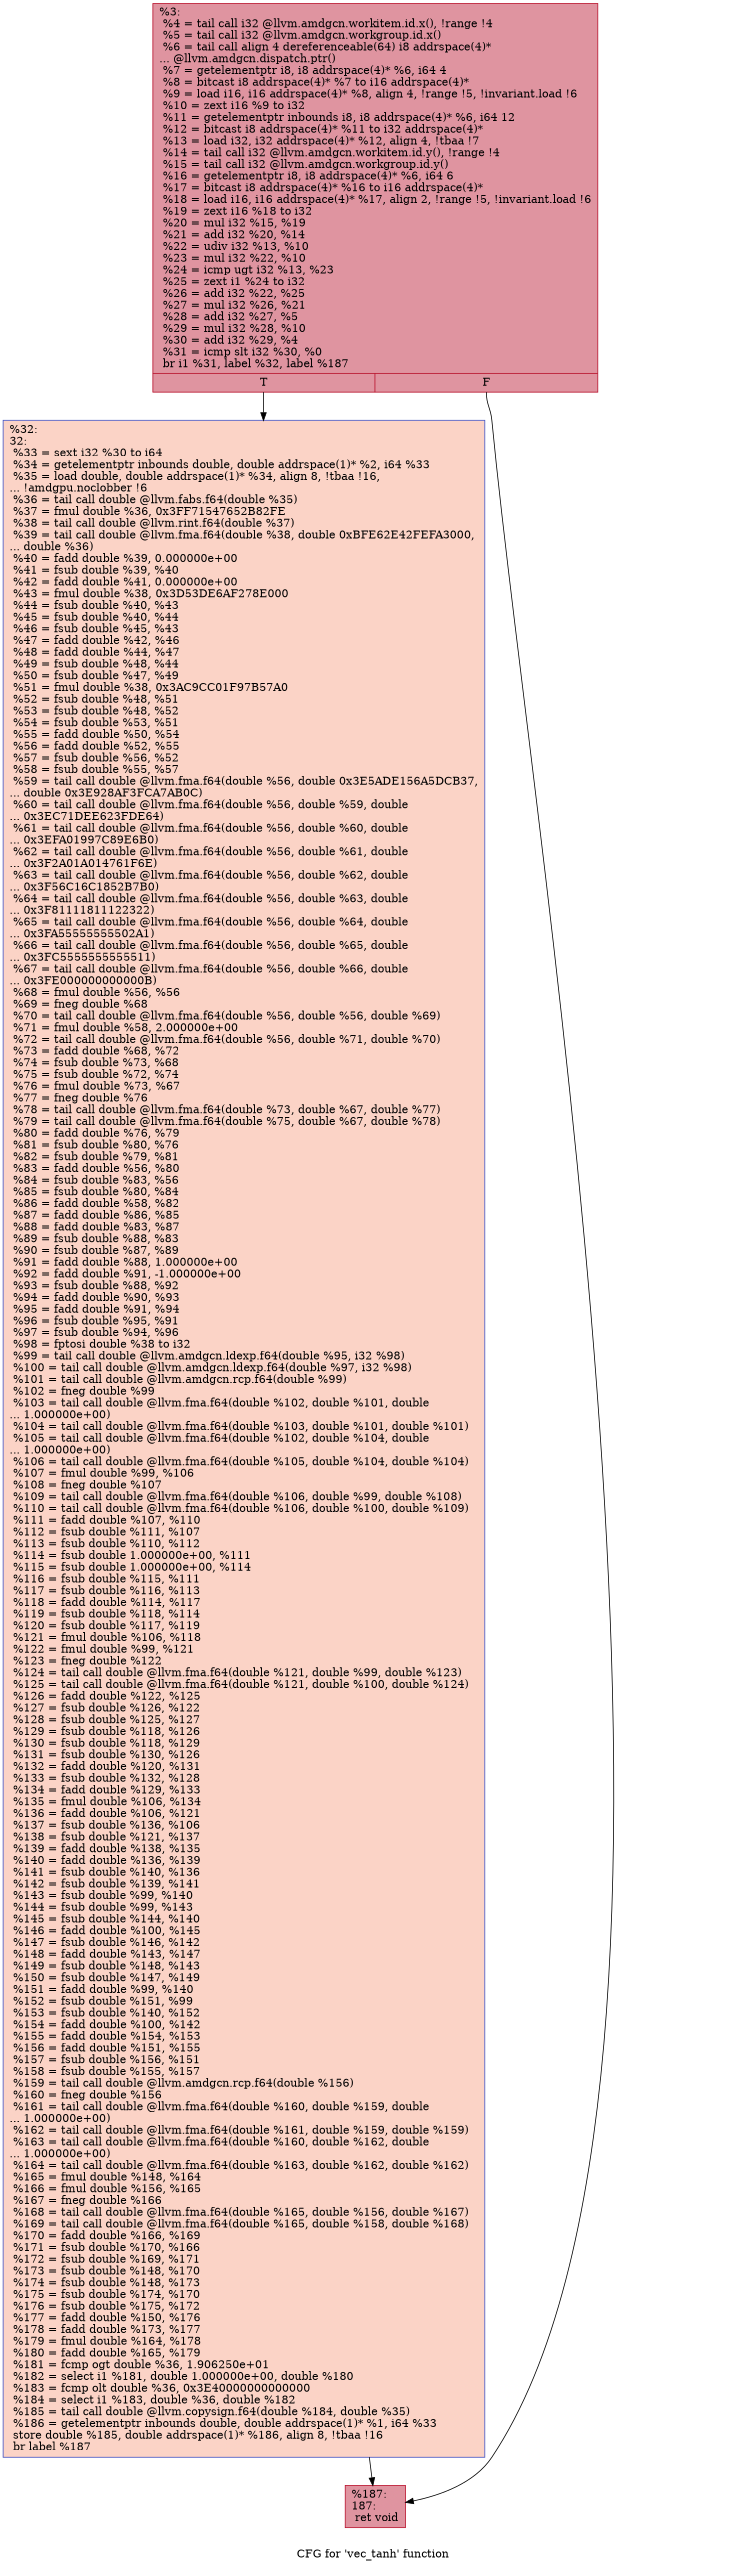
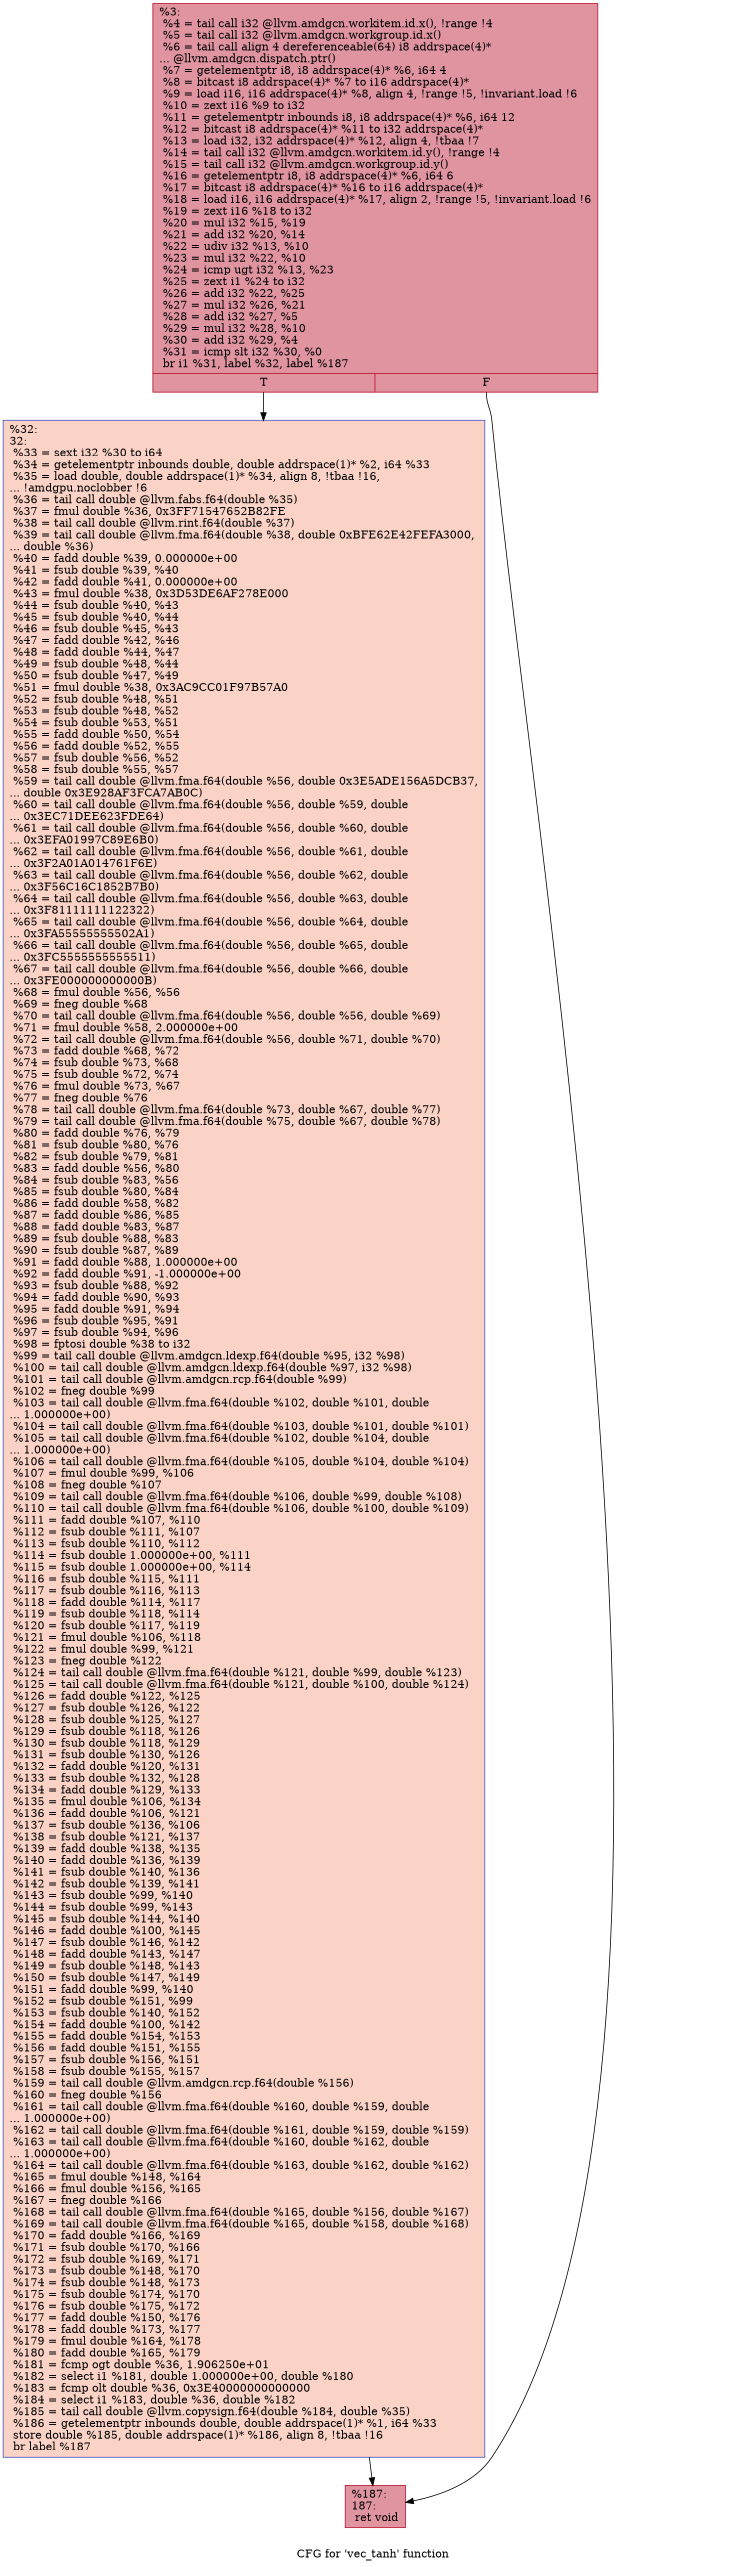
  digraph {
    label="CFG for 'vec_tanh' function"
    node [color="#b70d28ff" fillcolor="#b70d2870" shape=record style=filled]
    n1 [label="{%3:\l  %4 = tail call i32 @llvm.amdgcn.workitem.id.x(), !range !4\l  %5 = tail call i32 @llvm.amdgcn.workgroup.id.x()\l  %6 = tail call align 4 dereferenceable(64) i8 addrspace(4)*\l... @llvm.amdgcn.dispatch.ptr()\l  %7 = getelementptr i8, i8 addrspace(4)* %6, i64 4\l  %8 = bitcast i8 addrspace(4)* %7 to i16 addrspace(4)*\l  %9 = load i16, i16 addrspace(4)* %8, align 4, !range !5, !invariant.load !6\l  %10 = zext i16 %9 to i32\l  %11 = getelementptr inbounds i8, i8 addrspace(4)* %6, i64 12\l  %12 = bitcast i8 addrspace(4)* %11 to i32 addrspace(4)*\l  %13 = load i32, i32 addrspace(4)* %12, align 4, !tbaa !7\l  %14 = tail call i32 @llvm.amdgcn.workitem.id.y(), !range !4\l  %15 = tail call i32 @llvm.amdgcn.workgroup.id.y()\l  %16 = getelementptr i8, i8 addrspace(4)* %6, i64 6\l  %17 = bitcast i8 addrspace(4)* %16 to i16 addrspace(4)*\l  %18 = load i16, i16 addrspace(4)* %17, align 2, !range !5, !invariant.load !6\l  %19 = zext i16 %18 to i32\l  %20 = mul i32 %15, %19\l  %21 = add i32 %20, %14\l  %22 = udiv i32 %13, %10\l  %23 = mul i32 %22, %10\l  %24 = icmp ugt i32 %13, %23\l  %25 = zext i1 %24 to i32\l  %26 = add i32 %22, %25\l  %27 = mul i32 %26, %21\l  %28 = add i32 %27, %5\l  %29 = mul i32 %28, %10\l  %30 = add i32 %29, %4\l  %31 = icmp slt i32 %30, %0\l  br i1 %31, label %32, label %187\l|{<s0>T|<s1>F}}"]
-   n2 [color="#3d50c3ff" fillcolor="#f59c7d70" label="{%32:\l32:                                               \l  %33 = sext i32 %30 to i64\l  %34 = getelementptr inbounds double, double addrspace(1)* %2, i64 %33\l  %35 = load double, double addrspace(1)* %34, align 8, !tbaa !16,\l... !amdgpu.noclobber !6\l  %36 = tail call double @llvm.fabs.f64(double %35)\l  %37 = fmul double %36, 0x3FF71547652B82FE\l  %38 = tail call double @llvm.rint.f64(double %37)\l  %39 = tail call double @llvm.fma.f64(double %38, double 0xBFE62E42FEFA3000,\l... double %36)\l  %40 = fadd double %39, 0.000000e+00\l  %41 = fsub double %39, %40\l  %42 = fadd double %41, 0.000000e+00\l  %43 = fmul double %38, 0x3D53DE6AF278E000\l  %44 = fsub double %40, %43\l  %45 = fsub double %40, %44\l  %46 = fsub double %45, %43\l  %47 = fadd double %42, %46\l  %48 = fadd double %44, %47\l  %49 = fsub double %48, %44\l  %50 = fsub double %47, %49\l  %51 = fmul double %38, 0x3AC9CC01F97B57A0\l  %52 = fsub double %48, %51\l  %53 = fsub double %48, %52\l  %54 = fsub double %53, %51\l  %55 = fadd double %50, %54\l  %56 = fadd double %52, %55\l  %57 = fsub double %56, %52\l  %58 = fsub double %55, %57\l  %59 = tail call double @llvm.fma.f64(double %56, double 0x3E5ADE156A5DCB37,\l... double 0x3E928AF3FCA7AB0C)\l  %60 = tail call double @llvm.fma.f64(double %56, double %59, double\l... 0x3EC71DEE623FDE64)\l  %61 = tail call double @llvm.fma.f64(double %56, double %60, double\l... 0x3EFA01997C89E6B0)\l  %62 = tail call double @llvm.fma.f64(double %56, double %61, double\l... 0x3F2A01A014761F6E)\l  %63 = tail call double @llvm.fma.f64(double %56, double %62, double\l... 0x3F56C16C1852B7B0)\l  %64 = tail call double @llvm.fma.f64(double %56, double %63, double\l... 0x3F81111811122322)\l  %65 = tail call double @llvm.fma.f64(double %56, double %64, double\l... 0x3FA55555555502A1)\l  %66 = tail call double @llvm.fma.f64(double %56, double %65, double\l... 0x3FC5555555555511)\l  %67 = tail call double @llvm.fma.f64(double %56, double %66, double\l... 0x3FE000000000000B)\l  %68 = fmul double %56, %56\l  %69 = fneg double %68\l  %70 = tail call double @llvm.fma.f64(double %56, double %56, double %69)\l  %71 = fmul double %58, 2.000000e+00\l  %72 = tail call double @llvm.fma.f64(double %56, double %71, double %70)\l  %73 = fadd double %68, %72\l  %74 = fsub double %73, %68\l  %75 = fsub double %72, %74\l  %76 = fmul double %73, %67\l  %77 = fneg double %76\l  %78 = tail call double @llvm.fma.f64(double %73, double %67, double %77)\l  %79 = tail call double @llvm.fma.f64(double %75, double %67, double %78)\l  %80 = fadd double %76, %79\l  %81 = fsub double %80, %76\l  %82 = fsub double %79, %81\l  %83 = fadd double %56, %80\l  %84 = fsub double %83, %56\l  %85 = fsub double %80, %84\l  %86 = fadd double %58, %82\l  %87 = fadd double %86, %85\l  %88 = fadd double %83, %87\l  %89 = fsub double %88, %83\l  %90 = fsub double %87, %89\l  %91 = fadd double %88, 1.000000e+00\l  %92 = fadd double %91, -1.000000e+00\l  %93 = fsub double %88, %92\l  %94 = fadd double %90, %93\l  %95 = fadd double %91, %94\l  %96 = fsub double %95, %91\l  %97 = fsub double %94, %96\l  %98 = fptosi double %38 to i32\l  %99 = tail call double @llvm.amdgcn.ldexp.f64(double %95, i32 %98)\l  %100 = tail call double @llvm.amdgcn.ldexp.f64(double %97, i32 %98)\l  %101 = tail call double @llvm.amdgcn.rcp.f64(double %99)\l  %102 = fneg double %99\l  %103 = tail call double @llvm.fma.f64(double %102, double %101, double\l... 1.000000e+00)\l  %104 = tail call double @llvm.fma.f64(double %103, double %101, double %101)\l  %105 = tail call double @llvm.fma.f64(double %102, double %104, double\l... 1.000000e+00)\l  %106 = tail call double @llvm.fma.f64(double %105, double %104, double %104)\l  %107 = fmul double %99, %106\l  %108 = fneg double %107\l  %109 = tail call double @llvm.fma.f64(double %106, double %99, double %108)\l  %110 = tail call double @llvm.fma.f64(double %106, double %100, double %109)\l  %111 = fadd double %107, %110\l  %112 = fsub double %111, %107\l  %113 = fsub double %110, %112\l  %114 = fsub double 1.000000e+00, %111\l  %115 = fsub double 1.000000e+00, %114\l  %116 = fsub double %115, %111\l  %117 = fsub double %116, %113\l  %118 = fadd double %114, %117\l  %119 = fsub double %118, %114\l  %120 = fsub double %117, %119\l  %121 = fmul double %106, %118\l  %122 = fmul double %99, %121\l  %123 = fneg double %122\l  %124 = tail call double @llvm.fma.f64(double %121, double %99, double %123)\l  %125 = tail call double @llvm.fma.f64(double %121, double %100, double %124)\l  %126 = fadd double %122, %125\l  %127 = fsub double %126, %122\l  %128 = fsub double %125, %127\l  %129 = fsub double %118, %126\l  %130 = fsub double %118, %129\l  %131 = fsub double %130, %126\l  %132 = fadd double %120, %131\l  %133 = fsub double %132, %128\l  %134 = fadd double %129, %133\l  %135 = fmul double %106, %134\l  %136 = fadd double %106, %121\l  %137 = fsub double %136, %106\l  %138 = fsub double %121, %137\l  %139 = fadd double %138, %135\l  %140 = fadd double %136, %139\l  %141 = fsub double %140, %136\l  %142 = fsub double %139, %141\l  %143 = fsub double %99, %140\l  %144 = fsub double %99, %143\l  %145 = fsub double %144, %140\l  %146 = fadd double %100, %145\l  %147 = fsub double %146, %142\l  %148 = fadd double %143, %147\l  %149 = fsub double %148, %143\l  %150 = fsub double %147, %149\l  %151 = fadd double %99, %140\l  %152 = fsub double %151, %99\l  %153 = fsub double %140, %152\l  %154 = fadd double %100, %142\l  %155 = fadd double %154, %153\l  %156 = fadd double %151, %155\l  %157 = fsub double %156, %151\l  %158 = fsub double %155, %157\l  %159 = tail call double @llvm.amdgcn.rcp.f64(double %156)\l  %160 = fneg double %156\l  %161 = tail call double @llvm.fma.f64(double %160, double %159, double\l... 1.000000e+00)\l  %162 = tail call double @llvm.fma.f64(double %161, double %159, double %159)\l  %163 = tail call double @llvm.fma.f64(double %160, double %162, double\l... 1.000000e+00)\l  %164 = tail call double @llvm.fma.f64(double %163, double %162, double %162)\l  %165 = fmul double %148, %164\l  %166 = fmul double %156, %165\l  %167 = fneg double %166\l  %168 = tail call double @llvm.fma.f64(double %165, double %156, double %167)\l  %169 = tail call double @llvm.fma.f64(double %165, double %158, double %168)\l  %170 = fadd double %166, %169\l  %171 = fsub double %170, %166\l  %172 = fsub double %169, %171\l  %173 = fsub double %148, %170\l  %174 = fsub double %148, %173\l  %175 = fsub double %174, %170\l  %176 = fsub double %175, %172\l  %177 = fadd double %150, %176\l  %178 = fadd double %173, %177\l  %179 = fmul double %164, %178\l  %180 = fadd double %165, %179\l  %181 = fcmp ogt double %36, 1.906250e+01\l  %182 = select i1 %181, double 1.000000e+00, double %180\l  %183 = fcmp olt double %36, 0x3E40000000000000\l  %184 = select i1 %183, double %36, double %182\l  %185 = tail call double @llvm.copysign.f64(double %184, double %35)\l  %186 = getelementptr inbounds double, double addrspace(1)* %1, i64 %33\l  store double %185, double addrspace(1)* %186, align 8, !tbaa !16\l  br label %187\l}"]
+   n2 [color="#3d50c3ff" fillcolor="#f59c7d70" label="{%32:\l32:                                               \l  %33 = sext i32 %30 to i64\l  %34 = getelementptr inbounds double, double addrspace(1)* %2, i64 %33\l  %35 = load double, double addrspace(1)* %34, align 8, !tbaa !16,\l... !amdgpu.noclobber !6\l  %36 = tail call double @llvm.fabs.f64(double %35)\l  %37 = fmul double %36, 0x3FF71547652B82FE\l  %38 = tail call double @llvm.rint.f64(double %37)\l  %39 = tail call double @llvm.fma.f64(double %38, double 0xBFE62E42FEFA3000,\l... double %36)\l  %40 = fadd double %39, 0.000000e+00\l  %41 = fsub double %39, %40\l  %42 = fadd double %41, 0.000000e+00\l  %43 = fmul double %38, 0x3D53DE6AF278E000\l  %44 = fsub double %40, %43\l  %45 = fsub double %40, %44\l  %46 = fsub double %45, %43\l  %47 = fadd double %42, %46\l  %48 = fadd double %44, %47\l  %49 = fsub double %48, %44\l  %50 = fsub double %47, %49\l  %51 = fmul double %38, 0x3AC9CC01F97B57A0\l  %52 = fsub double %48, %51\l  %53 = fsub double %48, %52\l  %54 = fsub double %53, %51\l  %55 = fadd double %50, %54\l  %56 = fadd double %52, %55\l  %57 = fsub double %56, %52\l  %58 = fsub double %55, %57\l  %59 = tail call double @llvm.fma.f64(double %56, double 0x3E5ADE156A5DCB37,\l... double 0x3E928AF3FCA7AB0C)\l  %60 = tail call double @llvm.fma.f64(double %56, double %59, double\l... 0x3EC71DEE623FDE64)\l  %61 = tail call double @llvm.fma.f64(double %56, double %60, double\l... 0x3EFA01997C89E6B0)\l  %62 = tail call double @llvm.fma.f64(double %56, double %61, double\l... 0x3F2A01A014761F6E)\l  %63 = tail call double @llvm.fma.f64(double %56, double %62, double\l... 0x3F56C16C1852B7B0)\l  %64 = tail call double @llvm.fma.f64(double %56, double %63, double\l... 0x3F81111111122322)\l  %65 = tail call double @llvm.fma.f64(double %56, double %64, double\l... 0x3FA55555555502A1)\l  %66 = tail call double @llvm.fma.f64(double %56, double %65, double\l... 0x3FC5555555555511)\l  %67 = tail call double @llvm.fma.f64(double %56, double %66, double\l... 0x3FE000000000000B)\l  %68 = fmul double %56, %56\l  %69 = fneg double %68\l  %70 = tail call double @llvm.fma.f64(double %56, double %56, double %69)\l  %71 = fmul double %58, 2.000000e+00\l  %72 = tail call double @llvm.fma.f64(double %56, double %71, double %70)\l  %73 = fadd double %68, %72\l  %74 = fsub double %73, %68\l  %75 = fsub double %72, %74\l  %76 = fmul double %73, %67\l  %77 = fneg double %76\l  %78 = tail call double @llvm.fma.f64(double %73, double %67, double %77)\l  %79 = tail call double @llvm.fma.f64(double %75, double %67, double %78)\l  %80 = fadd double %76, %79\l  %81 = fsub double %80, %76\l  %82 = fsub double %79, %81\l  %83 = fadd double %56, %80\l  %84 = fsub double %83, %56\l  %85 = fsub double %80, %84\l  %86 = fadd double %58, %82\l  %87 = fadd double %86, %85\l  %88 = fadd double %83, %87\l  %89 = fsub double %88, %83\l  %90 = fsub double %87, %89\l  %91 = fadd double %88, 1.000000e+00\l  %92 = fadd double %91, -1.000000e+00\l  %93 = fsub double %88, %92\l  %94 = fadd double %90, %93\l  %95 = fadd double %91, %94\l  %96 = fsub double %95, %91\l  %97 = fsub double %94, %96\l  %98 = fptosi double %38 to i32\l  %99 = tail call double @llvm.amdgcn.ldexp.f64(double %95, i32 %98)\l  %100 = tail call double @llvm.amdgcn.ldexp.f64(double %97, i32 %98)\l  %101 = tail call double @llvm.amdgcn.rcp.f64(double %99)\l  %102 = fneg double %99\l  %103 = tail call double @llvm.fma.f64(double %102, double %101, double\l... 1.000000e+00)\l  %104 = tail call double @llvm.fma.f64(double %103, double %101, double %101)\l  %105 = tail call double @llvm.fma.f64(double %102, double %104, double\l... 1.000000e+00)\l  %106 = tail call double @llvm.fma.f64(double %105, double %104, double %104)\l  %107 = fmul double %99, %106\l  %108 = fneg double %107\l  %109 = tail call double @llvm.fma.f64(double %106, double %99, double %108)\l  %110 = tail call double @llvm.fma.f64(double %106, double %100, double %109)\l  %111 = fadd double %107, %110\l  %112 = fsub double %111, %107\l  %113 = fsub double %110, %112\l  %114 = fsub double 1.000000e+00, %111\l  %115 = fsub double 1.000000e+00, %114\l  %116 = fsub double %115, %111\l  %117 = fsub double %116, %113\l  %118 = fadd double %114, %117\l  %119 = fsub double %118, %114\l  %120 = fsub double %117, %119\l  %121 = fmul double %106, %118\l  %122 = fmul double %99, %121\l  %123 = fneg double %122\l  %124 = tail call double @llvm.fma.f64(double %121, double %99, double %123)\l  %125 = tail call double @llvm.fma.f64(double %121, double %100, double %124)\l  %126 = fadd double %122, %125\l  %127 = fsub double %126, %122\l  %128 = fsub double %125, %127\l  %129 = fsub double %118, %126\l  %130 = fsub double %118, %129\l  %131 = fsub double %130, %126\l  %132 = fadd double %120, %131\l  %133 = fsub double %132, %128\l  %134 = fadd double %129, %133\l  %135 = fmul double %106, %134\l  %136 = fadd double %106, %121\l  %137 = fsub double %136, %106\l  %138 = fsub double %121, %137\l  %139 = fadd double %138, %135\l  %140 = fadd double %136, %139\l  %141 = fsub double %140, %136\l  %142 = fsub double %139, %141\l  %143 = fsub double %99, %140\l  %144 = fsub double %99, %143\l  %145 = fsub double %144, %140\l  %146 = fadd double %100, %145\l  %147 = fsub double %146, %142\l  %148 = fadd double %143, %147\l  %149 = fsub double %148, %143\l  %150 = fsub double %147, %149\l  %151 = fadd double %99, %140\l  %152 = fsub double %151, %99\l  %153 = fsub double %140, %152\l  %154 = fadd double %100, %142\l  %155 = fadd double %154, %153\l  %156 = fadd double %151, %155\l  %157 = fsub double %156, %151\l  %158 = fsub double %155, %157\l  %159 = tail call double @llvm.amdgcn.rcp.f64(double %156)\l  %160 = fneg double %156\l  %161 = tail call double @llvm.fma.f64(double %160, double %159, double\l... 1.000000e+00)\l  %162 = tail call double @llvm.fma.f64(double %161, double %159, double %159)\l  %163 = tail call double @llvm.fma.f64(double %160, double %162, double\l... 1.000000e+00)\l  %164 = tail call double @llvm.fma.f64(double %163, double %162, double %162)\l  %165 = fmul double %148, %164\l  %166 = fmul double %156, %165\l  %167 = fneg double %166\l  %168 = tail call double @llvm.fma.f64(double %165, double %156, double %167)\l  %169 = tail call double @llvm.fma.f64(double %165, double %158, double %168)\l  %170 = fadd double %166, %169\l  %171 = fsub double %170, %166\l  %172 = fsub double %169, %171\l  %173 = fsub double %148, %170\l  %174 = fsub double %148, %173\l  %175 = fsub double %174, %170\l  %176 = fsub double %175, %172\l  %177 = fadd double %150, %176\l  %178 = fadd double %173, %177\l  %179 = fmul double %164, %178\l  %180 = fadd double %165, %179\l  %181 = fcmp ogt double %36, 1.906250e+01\l  %182 = select i1 %181, double 1.000000e+00, double %180\l  %183 = fcmp olt double %36, 0x3E40000000000000\l  %184 = select i1 %183, double %36, double %182\l  %185 = tail call double @llvm.copysign.f64(double %184, double %35)\l  %186 = getelementptr inbounds double, double addrspace(1)* %1, i64 %33\l  store double %185, double addrspace(1)* %186, align 8, !tbaa !16\l  br label %187\l}"]
    n3 [label="{%187:\l187:                                              \l  ret void\l}"]
    n1 -> n2 [tailport=s0]
    n1 -> n3 [tailport=s1]
    n2 -> n3
  }
